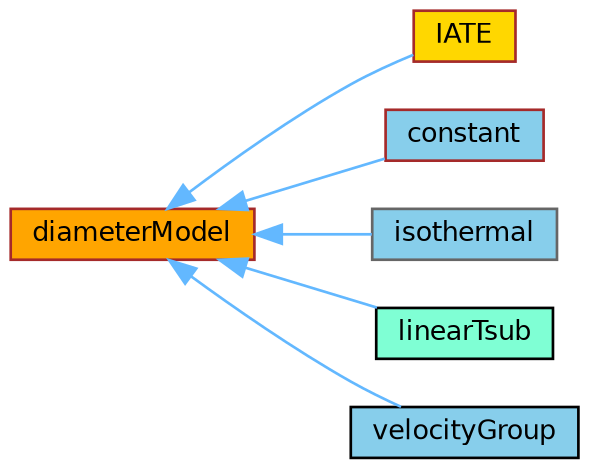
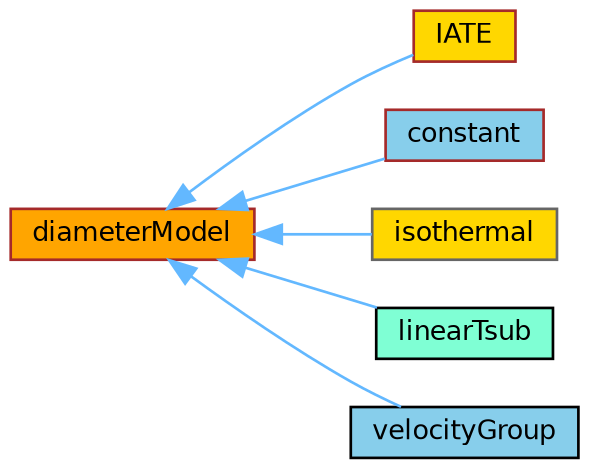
  digraph {
    rankdir=LR
    node [color=brown fillcolor=gold fontname=Helvetica fontsize=10 shape=box style=filled]
    edge [color=steelblue1 dir=back fontname=Helvetica fontsize=10 labelfontname=Helvetica labelfontsize=10 style=solid]
    n1 [fillcolor=orange height=0.2 label=diameterModel width=0.4]
    n2 [height=0.2 label=IATE width=0.4]
    n3 [fillcolor=skyblue height=0.2 label=constant width=0.4]
-   n4 [color=gray40 fillcolor=skyblue height=0.2 label=isothermal width=0.4]
+   n4 [color=gray40 height=0.2 label=isothermal width=0.4]
    n5 [color=black fillcolor=aquamarine height=0.2 label=linearTsub width=0.4]
    n6 [color=black fillcolor=skyblue height=0.2 label=velocityGroup width=0.4]
    n1 -> n2
    n1 -> n3
    n1 -> n4
    n1 -> n5
    n1 -> n6
  }
